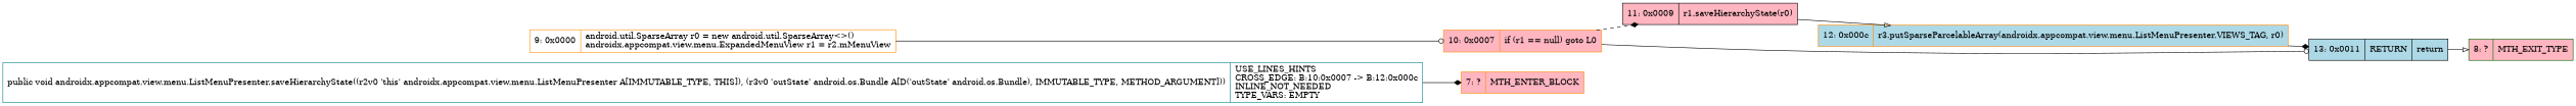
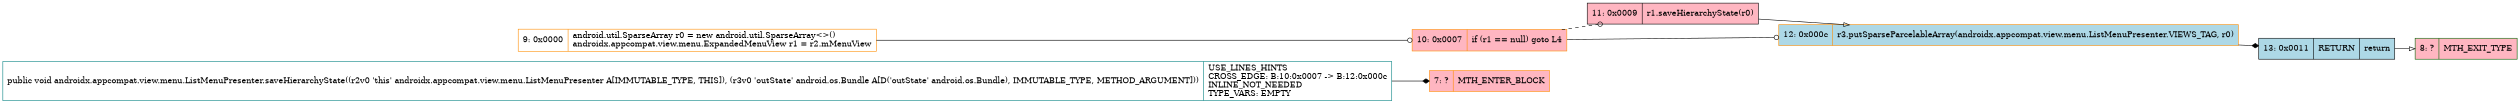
  digraph {
    rankdir=LR
    node [color=darkorange fillcolor=lightpink shape=record style=filled]
    edge [arrowhead=odot]
    n1 [label="{7\:\ ?|MTH_ENTER_BLOCK\l}"]
    n2 [fillcolor=white label="{9\:\ 0x0000|android.util.SparseArray r0 = new android.util.SparseArray\<\>()\landroidx.appcompat.view.menu.ExpandedMenuView r1 = r2.mMenuView\l}"]
-   n3 [label="{10\:\ 0x0007|if (r1 == null) goto L0\l}"]
+   n3 [label="{10\:\ 0x0007|if (r1 == null) goto L4\l}"]
    n4 [color=black label="{11\:\ 0x0009|r1.saveHierarchyState(r0)\l}"]
    n5 [fillcolor=lightblue label="{12\:\ 0x000c|r3.putSparseParcelableArray(androidx.appcompat.view.menu.ListMenuPresenter.VIEWS_TAG, r0)\l}"]
    n6 [color=black fillcolor=lightblue label="{13\:\ 0x0011|RETURN\l|return\l}"]
    n7 [color=darkgreen label="{8\:\ ?|MTH_EXIT_TYPE\l}"]
    n8 [color=teal fillcolor=white label="{public void androidx.appcompat.view.menu.ListMenuPresenter.saveHierarchyState((r2v0 'this' androidx.appcompat.view.menu.ListMenuPresenter A[IMMUTABLE_TYPE, THIS]), (r3v0 'outState' android.os.Bundle A[D('outState' android.os.Bundle), IMMUTABLE_TYPE, METHOD_ARGUMENT]))  | USE_LINES_HINTS\lCROSS_EDGE: B:10:0x0007 \-\> B:12:0x000c\lINLINE_NOT_NEEDED\lTYPE_VARS: EMPTY\l}"]
    n2 -> n3
-   n3 -> n4 [arrowhead=diamond style=dashed]
-   n3 -> n6
+   n3 -> n4 [style=dashed]
+   n3 -> n5
    n4 -> n5 [arrowhead=onormal]
    n5 -> n6 [arrowhead=diamond]
    n6 -> n7 [arrowhead=onormal]
    n8 -> n1 [arrowhead=diamond]
  }
